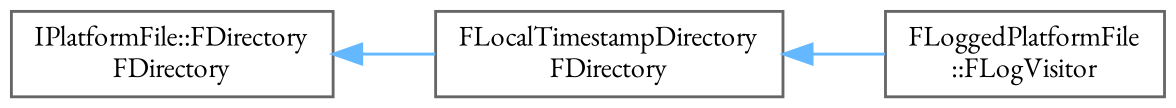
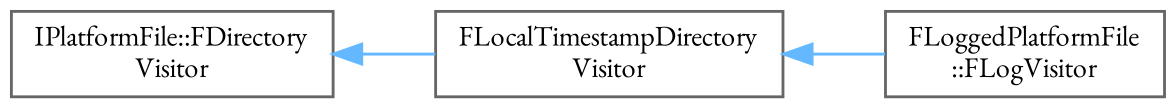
  digraph {
    fontname="EB Garamond"
    rankdir=LR
    node [color=grey40 fillcolor=white fontname="EB Garamond" fontsize=10 shape=box style=filled]
    edge [color=steelblue1 dir=back fontname="EB Garamond" fontsize=10 labelfontname=Helvetica labelfontsize=10 style=solid]
-   n1 [height=0.2 label="IPlatformFile::FDirectory\lFDirectory" width=0.4]
-   n2 [height=0.2 label="FLocalTimestampDirectory\lFDirectory" width=0.4]
+   n1 [height=0.2 label="IPlatformFile::FDirectory\lVisitor" width=0.4]
+   n2 [height=0.2 label="FLocalTimestampDirectory\lVisitor" width=0.4]
    n3 [height=0.2 label="FLoggedPlatformFile\l::FLogVisitor" width=0.4]
    n1 -> n2
    n2 -> n3
  }
